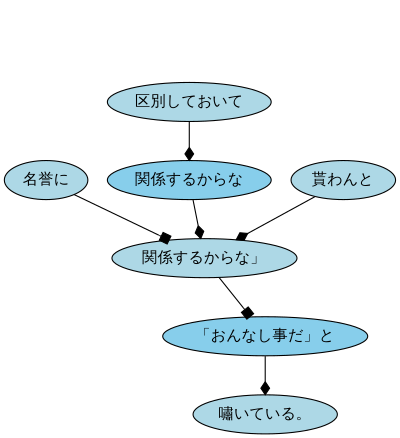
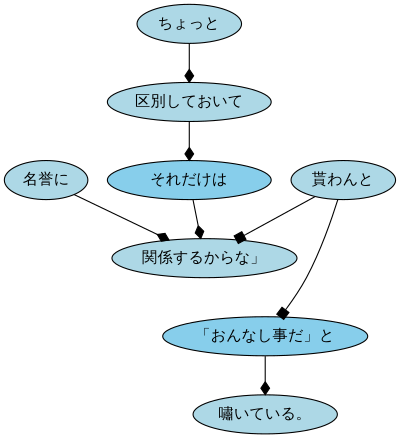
  digraph {
    node [fillcolor=lightblue style=filled]
    edge [arrowhead=diamond]
-   n1 [fillcolor=skyblue label="関係するからな"]
+   n1 [fillcolor=skyblue label="それだけは"]
    n2 [label="関係するからな」"]
    n3 [fillcolor=skyblue label="「おんなし事だ」と"]
+   n4 [label="ちょっと"]
    n5 [label="区別しておいて"]
    n6 [label="貰わんと"]
    n7 [label="名誉に"]
    n8 [label="嘯いている。"]
    n1 -> n2
-   n2 -> n3 [arrowhead=box]
+   n6 -> n3 [arrowhead=box]
    n3 -> n8
+   n4 -> n5
    n5 -> n1
-   n6 -> n2
-   n7 -> n2 [arrowhead=box]
+   n6 -> n2 [arrowhead=box]
+   n7 -> n2
  }
